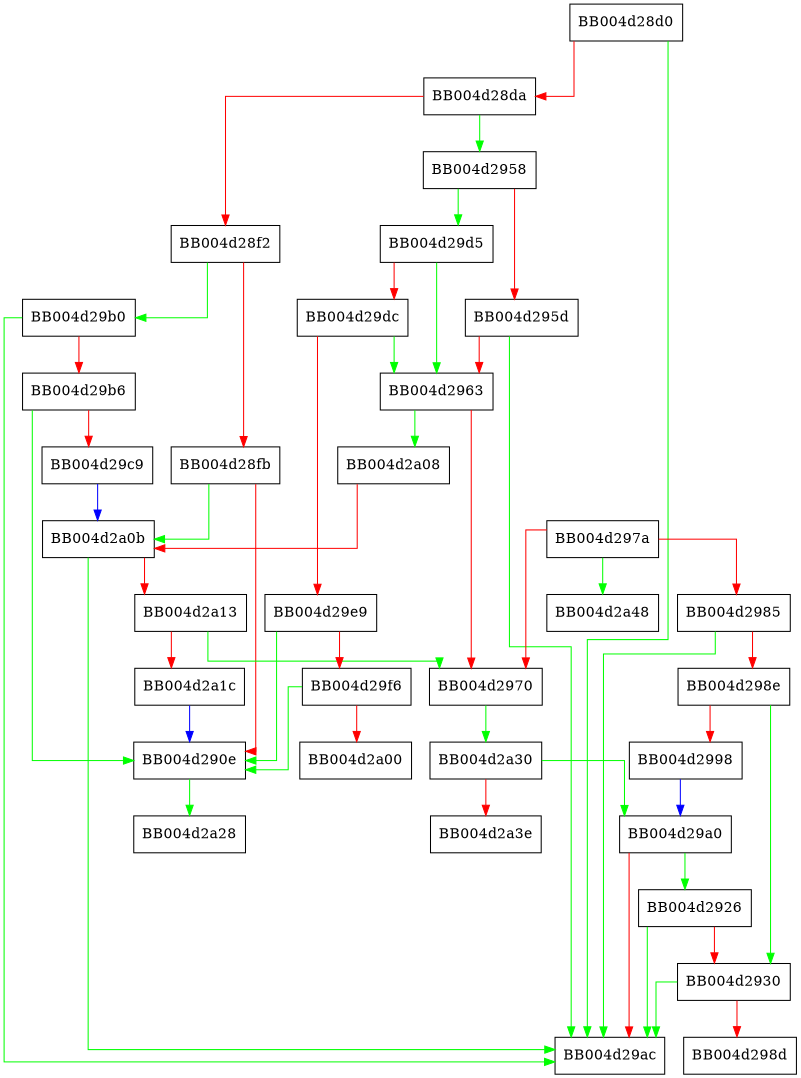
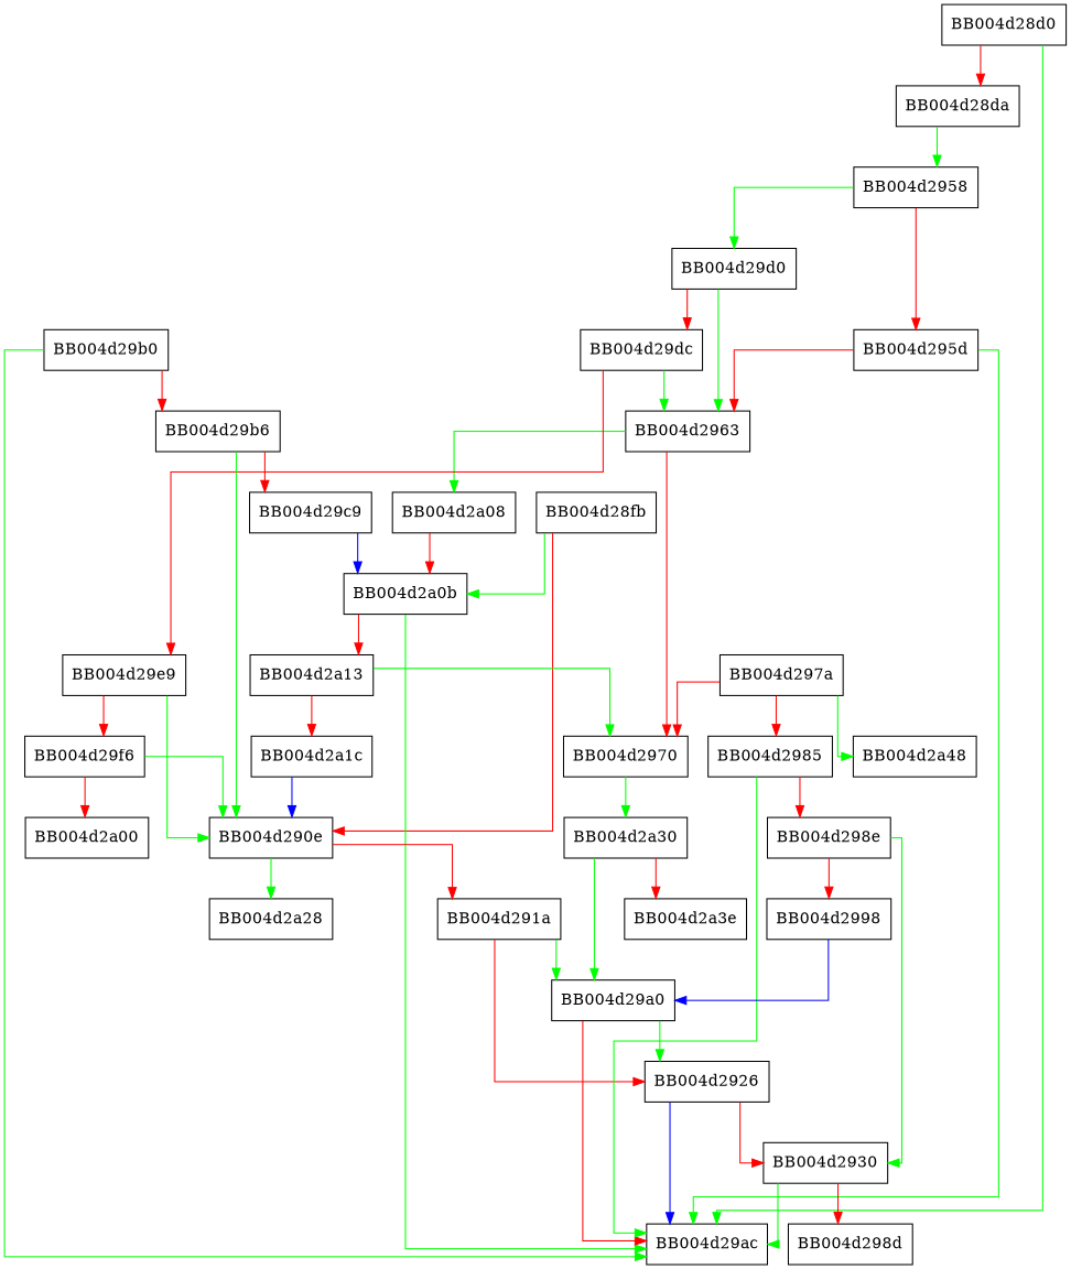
  digraph {
    splines=ortho
    node [shape=box]
    edge [color=red]
    BB004d28d0
    BB004d29ac
    BB004d28da
    BB004d2958
-   BB004d28f2
-   BB004d29d0 [label=BB004d29d5]
+   BB004d29d0
    BB004d295d
    BB004d29b0
    BB004d28fb
    BB004d2963
    BB004d29dc
    BB004d29b6
    BB004d2a0b
    BB004d290e
    BB004d29c9
    BB004d2a13
    BB004d2a28
+   BB004d291a
    BB004d2970
    BB004d2a1c
    BB004d29a0
    BB004d2926
    BB004d2930
    n24 [label=BB004d298d]
    BB004d2a08
    BB004d29e9
    BB004d2a30
    BB004d2a3e
    BB004d297a
    BB004d2a48
    BB004d2985
    BB004d298e
    BB004d2998
    BB004d29f6
    BB004d2a00
    BB004d28d0 -> BB004d29ac [color=green]
    BB004d28d0 -> BB004d28da
    BB004d28da -> BB004d2958 [color=green]
-   BB004d28da -> BB004d28f2
    BB004d2958 -> BB004d29d0 [color=green]
    BB004d2958 -> BB004d295d
-   BB004d28f2 -> BB004d29b0 [color=green]
-   BB004d28f2 -> BB004d28fb
    BB004d29d0 -> BB004d2963 [color=green]
    BB004d29d0 -> BB004d29dc
    BB004d295d -> BB004d29ac [color=green]
    BB004d295d -> BB004d2963
    BB004d29b0 -> BB004d29ac [color=green]
    BB004d29b0 -> BB004d29b6
    BB004d28fb -> BB004d2a0b [color=green]
    BB004d28fb -> BB004d290e
    BB004d2963 -> BB004d2970
    BB004d2963 -> BB004d2a08 [color=green]
    BB004d29dc -> BB004d2963 [color=green]
    BB004d29dc -> BB004d29e9
    BB004d29b6 -> BB004d290e [color=green]
    BB004d29b6 -> BB004d29c9
    BB004d2a0b -> BB004d29ac [color=green]
    BB004d2a0b -> BB004d2a13
    BB004d290e -> BB004d2a28 [color=green]
+   BB004d290e -> BB004d291a
    BB004d29c9 -> BB004d2a0b [color=blue]
    BB004d2a13 -> BB004d2970 [color=green]
    BB004d2a13 -> BB004d2a1c
+   BB004d291a -> BB004d29a0 [color=green]
+   BB004d291a -> BB004d2926
    BB004d2970 -> BB004d2a30 [color=green]
    BB004d2a1c -> BB004d290e [color=blue]
    BB004d29a0 -> BB004d29ac
    BB004d29a0 -> BB004d2926 [color=green]
-   BB004d2926 -> BB004d29ac [color=green]
+   BB004d2926 -> BB004d29ac [color=blue]
    BB004d2926 -> BB004d2930
    BB004d2930 -> BB004d29ac [color=green]
    BB004d2930 -> n24
    BB004d2a08 -> BB004d2a0b
    BB004d29e9 -> BB004d290e [color=green]
    BB004d29e9 -> BB004d29f6
    BB004d2a30 -> BB004d29a0 [color=green]
    BB004d2a30 -> BB004d2a3e
    BB004d297a -> BB004d2970
    BB004d297a -> BB004d2a48 [color=green]
    BB004d297a -> BB004d2985
    BB004d2985 -> BB004d29ac [color=green]
    BB004d2985 -> BB004d298e
    BB004d298e -> BB004d2930 [color=green]
    BB004d298e -> BB004d2998
    BB004d2998 -> BB004d29a0 [color=blue]
    BB004d29f6 -> BB004d290e [color=green]
    BB004d29f6 -> BB004d2a00
  }
